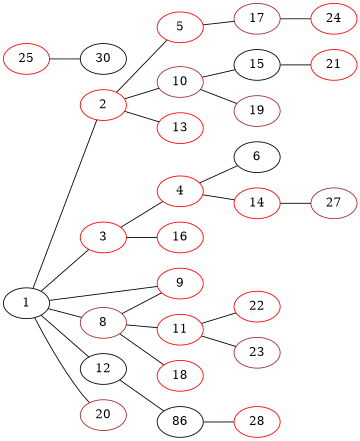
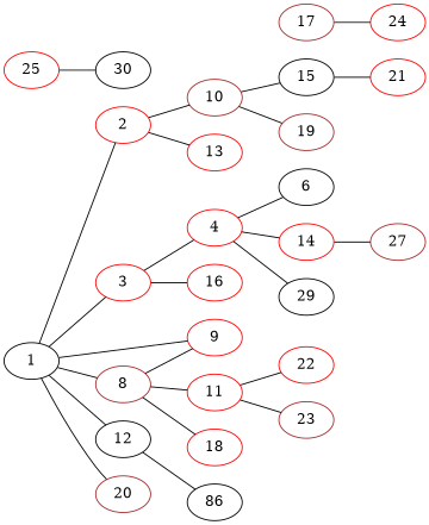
  graph {
    rankdir=LR
    node [color=red]
    1 [color=black]
    2
    3
    8 [color=brown]
    9
    12 [color=black]
    20 [color=brown]
-   5
    10 [color=brown]
    13
    4
    16
    11
    18
    n15 [color=black label=86]
    17 [color=brown]
    15 [color=black]
    19 [color=brown]
    6 [color=black]
    14
+   29 [color=black]
    22
    23 [color=brown]
    30 [color=black]
    25
-   28
    24
    21
    27 [color=brown]
    1 -- 2
    1 -- 3
    1 -- 8
    1 -- 9
    1 -- 12
    1 -- 20
-   2 -- 5
    2 -- 10
    2 -- 13
    3 -- 4
    3 -- 16
    8 -- 9
    8 -- 11
    8 -- 18
    12 -- n15
-   5 -- 17
    10 -- 15
    10 -- 19
    4 -- 6
    4 -- 14
+   4 -- 29
    11 -- 22
    11 -- 23
-   n15 -- 28
    17 -- 24
    15 -- 21
    14 -- 27
    25 -- 30
  }
